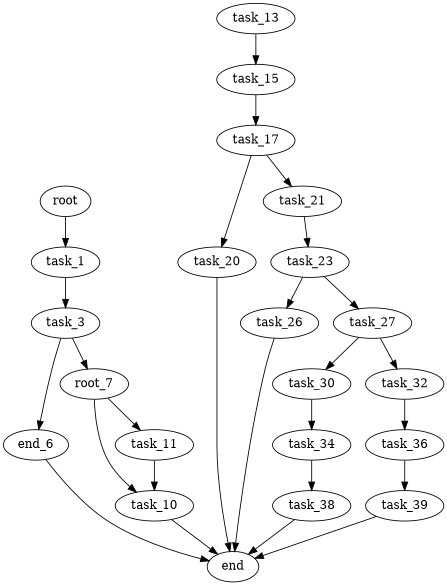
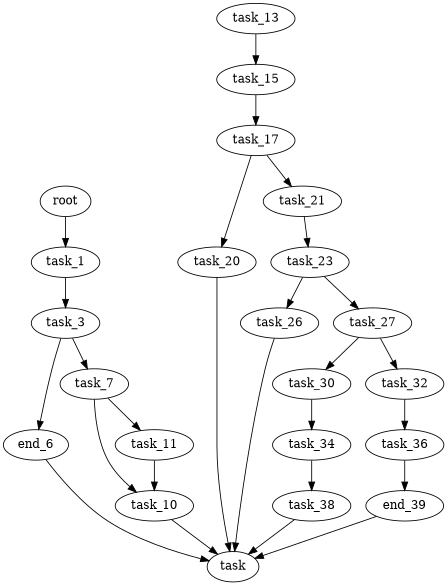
  digraph {
    root
    task_1
    task_3
    n4 [label=end_6]
-   task_7 [label=root_7]
-   end
+   task_7
+   end [label=task]
    task_10
    task_11
    task_13
    task_15
    task_17
    task_20
    task_21
    task_23
    task_26
    task_27
    task_30
    task_32
    task_34
    task_36
    task_38
-   task_39
+   task_39 [label=end_39]
    root -> task_1
    task_1 -> task_3
    task_3 -> n4
    task_3 -> task_7
    n4 -> end
    task_7 -> task_10
    task_7 -> task_11
    task_10 -> end
    task_11 -> task_10
    task_13 -> task_15
    task_15 -> task_17
    task_17 -> task_20
    task_17 -> task_21
    task_20 -> end
    task_21 -> task_23
    task_23 -> task_26
    task_23 -> task_27
    task_26 -> end
    task_27 -> task_30
    task_27 -> task_32
    task_30 -> task_34
    task_32 -> task_36
    task_34 -> task_38
    task_36 -> task_39
    task_38 -> end
    task_39 -> end
  }
